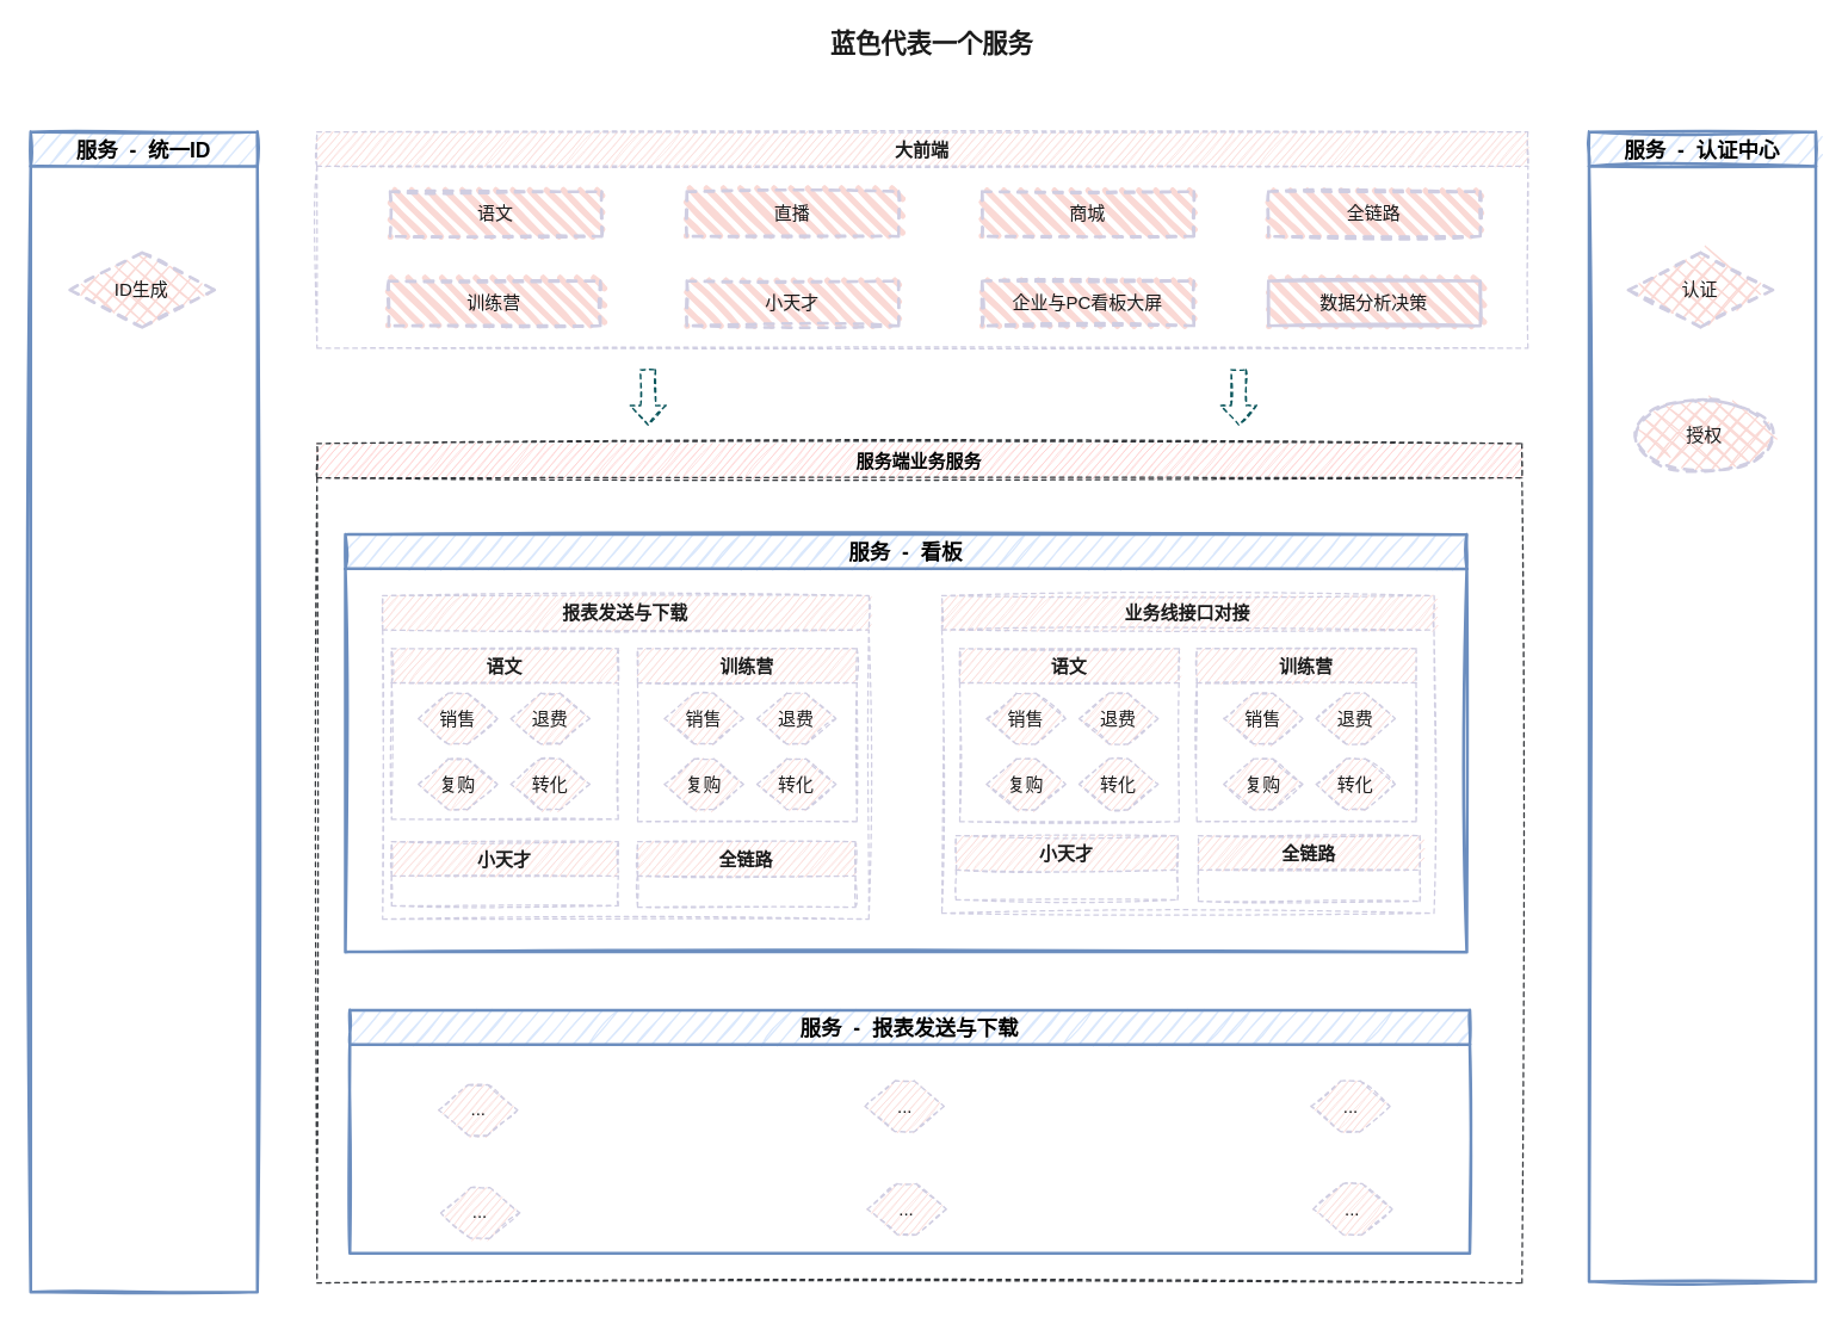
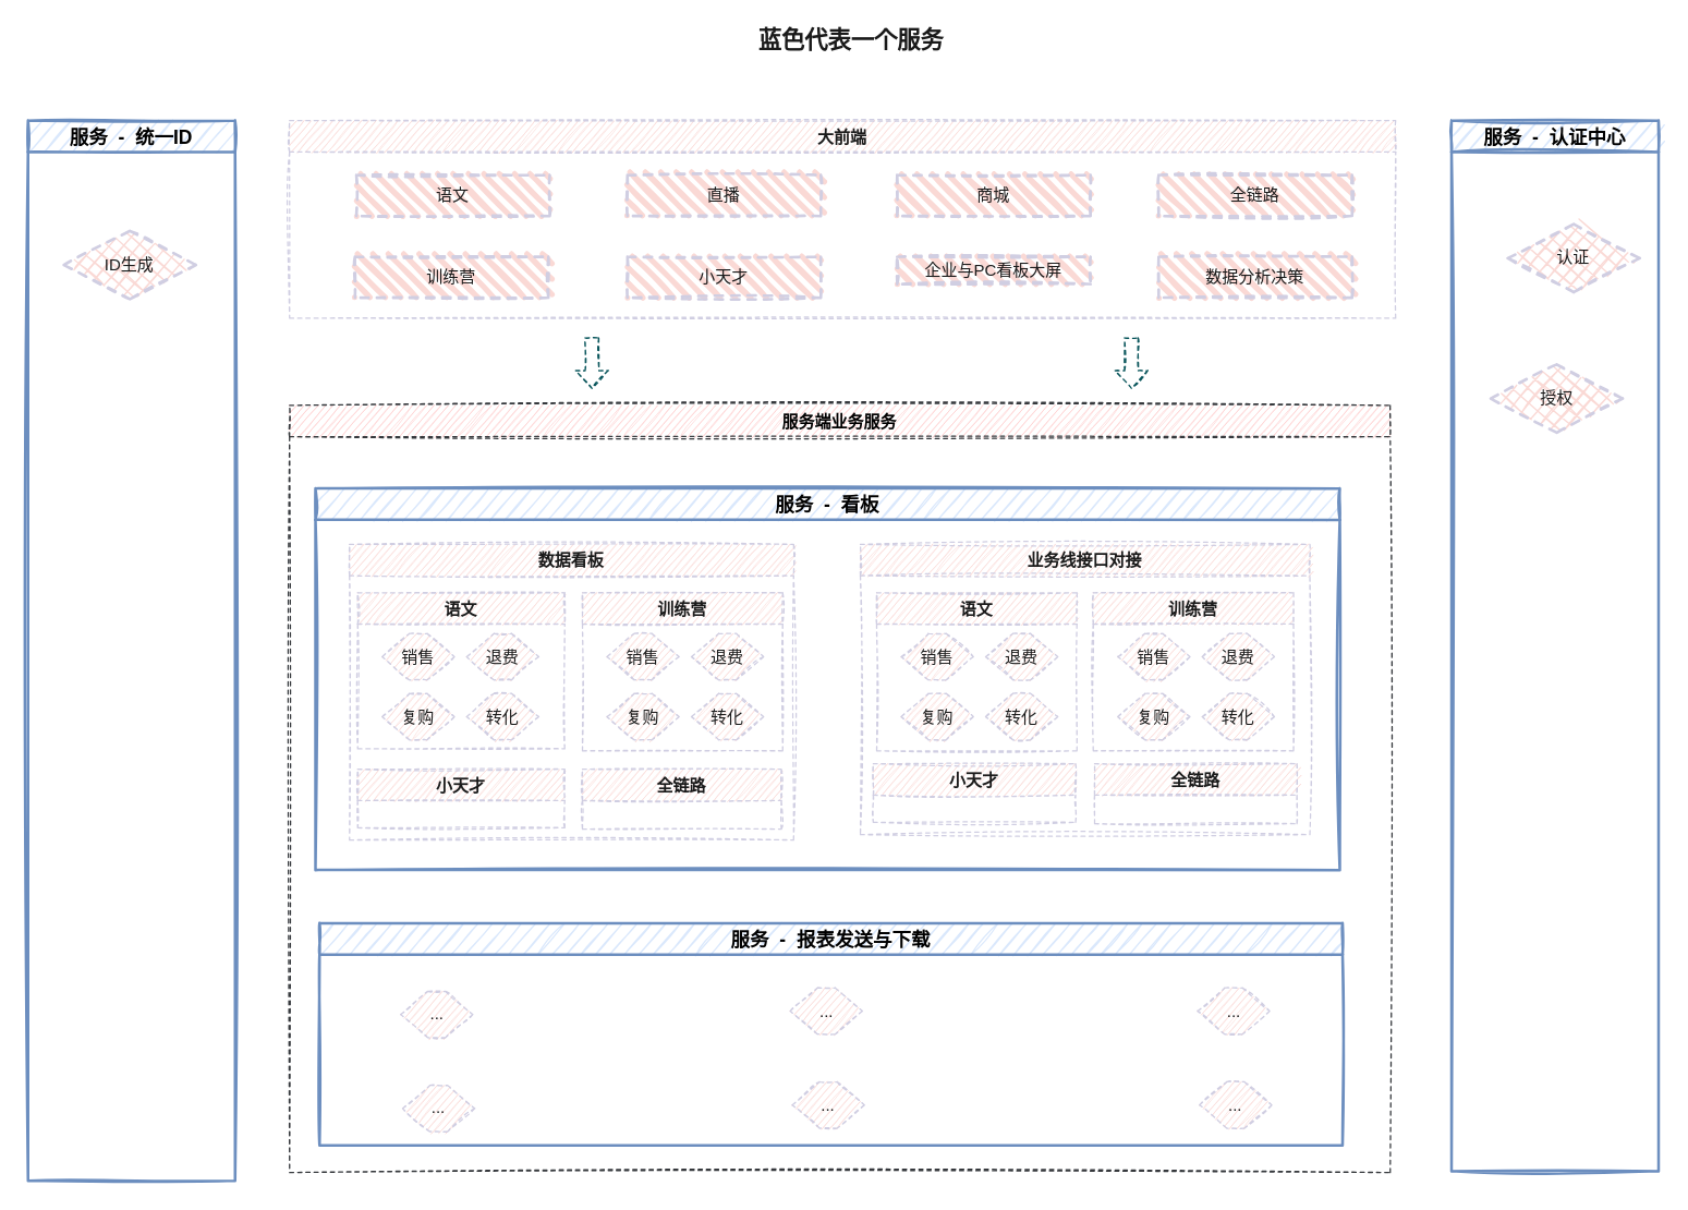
  <mxCell id="0" />
  <mxCell id="1" parent="0" />
  <mxCell id="2" value="服务  -  认证中心" style="swimlane;sketch=1;fontSize=14;fillColor=#dae8fc;strokeColor=#6c8ebf;strokeWidth=2;" vertex="1" parent="1"><mxGeometry x="1065" y="88" width="152" height="771" as="geometry" /></mxCell>
- <mxCell id="3" value="&lt;span&gt;认证&lt;/span&gt;" style="rhombus;whiteSpace=wrap;html=1;strokeWidth=2;fillWeight=-1;hachureGap=8;fillStyle=cross-hatch;sketch=1;rounded=0;fillColor=#FAD9D5;strokeColor=#D0CEE2;fontColor=#1A1A1A;dashed=1;" vertex="1" parent="2"><mxGeometry x="26.25" y="81" width="97" height="50" as="geometry" /></mxCell>
- <mxCell id="4" value="授权" style="ellipse;whiteSpace=wrap;html=1;strokeWidth=2;fillWeight=-1;hachureGap=8;fillStyle=cross-hatch;sketch=1;fillColor=#FAD9D5;strokeColor=#D0CEE2;fontColor=#1A1A1A;dashed=1;" vertex="1" parent="2"><mxGeometry x="28.75" y="179" width="97" height="50" as="geometry" /></mxCell>
+ <mxCell id="3" value="&lt;span&gt;认证&lt;/span&gt;" style="rhombus;whiteSpace=wrap;html=1;strokeWidth=2;fillWeight=-1;hachureGap=8;fillStyle=cross-hatch;sketch=1;rounded=0;fillColor=#FAD9D5;strokeColor=#D0CEE2;fontColor=#1A1A1A;dashed=1;" vertex="1" parent="2"><mxGeometry x="41.25" y="76" width="97" height="50" as="geometry" /></mxCell>
+ <mxCell id="4" value="授权" style="rhombus;whiteSpace=wrap;html=1;strokeWidth=2;fillWeight=-1;hachureGap=8;fillStyle=cross-hatch;sketch=1;rounded=0;fillColor=#FAD9D5;strokeColor=#D0CEE2;fontColor=#1A1A1A;dashed=1;" vertex="1" parent="2"><mxGeometry x="28.75" y="179" width="97" height="50" as="geometry" /></mxCell>
  <mxCell id="5" value="大前端" style="swimlane;sketch=1;fillColor=#FAD9D5;strokeColor=#D0CEE2;fontColor=#1A1A1A;dashed=1;" vertex="1" parent="1"><mxGeometry x="212" y="88" width="812" height="145" as="geometry" /></mxCell>
  <mxCell id="6" value="语文" style="whiteSpace=wrap;html=1;strokeWidth=2;fillWeight=4;hachureGap=8;hachureAngle=45;sketch=1;fillColor=#FAD9D5;strokeColor=#D0CEE2;fontColor=#1A1A1A;dashed=1;" vertex="1" parent="5"><mxGeometry x="49" y="40" width="142" height="30" as="geometry" /></mxCell>
  <mxCell id="7" value="直播" style="whiteSpace=wrap;html=1;strokeWidth=2;fillWeight=4;hachureGap=8;hachureAngle=45;fillStyle=auto;shadow=0;sketch=1;fillColor=#FAD9D5;strokeColor=#D0CEE2;fontColor=#1A1A1A;dashed=1;" vertex="1" parent="5"><mxGeometry x="248" y="40" width="142" height="30" as="geometry" /></mxCell>
  <mxCell id="8" value="商城" style="whiteSpace=wrap;html=1;strokeWidth=2;fillWeight=4;hachureGap=8;hachureAngle=45;sketch=1;fillColor=#FAD9D5;strokeColor=#D0CEE2;fontColor=#1A1A1A;dashed=1;" vertex="1" parent="5"><mxGeometry x="446" y="40" width="142" height="30" as="geometry" /></mxCell>
  <mxCell id="9" value="全链路" style="whiteSpace=wrap;html=1;strokeWidth=2;fillWeight=4;hachureGap=8;hachureAngle=45;sketch=1;fillColor=#FAD9D5;strokeColor=#D0CEE2;fontColor=#1A1A1A;dashed=1;" vertex="1" parent="5"><mxGeometry x="638" y="40" width="142" height="30" as="geometry" /></mxCell>
  <mxCell id="10" style="edgeStyle=orthogonalEdgeStyle;orthogonalLoop=1;jettySize=auto;html=1;exitX=0.5;exitY=1;exitDx=0;exitDy=0;sketch=1;strokeColor=#09555B;fontColor=#1A1A1A;dashed=1;" edge="1" parent="5" source="8" target="8"><mxGeometry relative="1" as="geometry" /></mxCell>
  <mxCell id="11" value="训练营" style="whiteSpace=wrap;html=1;strokeWidth=2;fillWeight=4;hachureGap=8;hachureAngle=45;sketch=1;fillColor=#FAD9D5;strokeColor=#D0CEE2;fontColor=#1A1A1A;dashed=1;" vertex="1" parent="5"><mxGeometry x="48" y="100" width="142" height="30" as="geometry" /></mxCell>
  <mxCell id="12" value="小天才" style="whiteSpace=wrap;html=1;strokeWidth=2;fillWeight=4;hachureGap=8;hachureAngle=45;fillStyle=auto;shadow=0;sketch=1;fillColor=#FAD9D5;strokeColor=#D0CEE2;fontColor=#1A1A1A;dashed=1;" vertex="1" parent="5"><mxGeometry x="248" y="100" width="142" height="30" as="geometry" /></mxCell>
- <mxCell id="13" value="企业与PC看板大屏" style="whiteSpace=wrap;html=1;strokeWidth=2;fillWeight=4;hachureGap=8;hachureAngle=45;fillStyle=auto;shadow=0;sketch=1;fillColor=#FAD9D5;strokeColor=#D0CEE2;fontColor=#1A1A1A;dashed=1;" vertex="1" parent="5"><mxGeometry x="446" y="100" width="142" height="30" as="geometry" /></mxCell>
- <mxCell id="14" value="数据分析决策" style="whiteSpace=wrap;html=1;strokeWidth=2;fillWeight=4;hachureGap=8;hachureAngle=45;fillStyle=auto;shadow=0;sketch=1;fillColor=#FAD9D5;strokeColor=#D0CEE2;fontColor=#1A1A1A;dashed=0;" vertex="1" parent="5"><mxGeometry x="638" y="100" width="142" height="30" as="geometry" /></mxCell>
+ <mxCell id="13" value="企业与PC看板大屏" style="whiteSpace=wrap;html=1;strokeWidth=2;fillWeight=4;hachureGap=8;hachureAngle=45;fillStyle=auto;shadow=0;sketch=1;fillColor=#FAD9D5;strokeColor=#D0CEE2;fontColor=#1A1A1A;dashed=1;" vertex="1" parent="5"><mxGeometry x="446" y="100" width="142" height="20" as="geometry" /></mxCell>
+ <mxCell id="14" value="数据分析决策" style="whiteSpace=wrap;html=1;strokeWidth=2;fillWeight=4;hachureGap=8;hachureAngle=45;fillStyle=auto;shadow=0;sketch=1;fillColor=#FAD9D5;strokeColor=#D0CEE2;fontColor=#1A1A1A;dashed=1;" vertex="1" parent="5"><mxGeometry x="638" y="100" width="142" height="30" as="geometry" /></mxCell>
  <mxCell id="15" value="" style="shape=flexArrow;endArrow=classic;html=1;sketch=1;endWidth=13;endSize=4;strokeColor=#09555B;fontColor=#1A1A1A;dashed=1;" edge="1" parent="1"><mxGeometry width="50" height="50" relative="1" as="geometry"><mxPoint x="434" y="247" as="sourcePoint" /><mxPoint x="434" y="285" as="targetPoint" /></mxGeometry></mxCell>
  <mxCell id="16" value="" style="shape=flexArrow;endArrow=classic;html=1;sketch=1;endWidth=13;endSize=4;strokeColor=#09555B;fontColor=#1A1A1A;dashed=1;" edge="1" parent="1"><mxGeometry width="50" height="50" relative="1" as="geometry"><mxPoint x="830" y="247" as="sourcePoint" /><mxPoint x="830" y="285" as="targetPoint" /></mxGeometry></mxCell>
  <mxCell id="17" value="服务  -  统一ID" style="swimlane;sketch=1;fontSize=14;fillColor=#dae8fc;strokeColor=#6c8ebf;strokeWidth=2;" vertex="1" parent="1"><mxGeometry x="20" y="88" width="152" height="778" as="geometry" /></mxCell>
  <mxCell id="18" value="ID生成" style="rhombus;whiteSpace=wrap;html=1;strokeWidth=2;fillWeight=-1;hachureGap=8;fillStyle=cross-hatch;sketch=1;rounded=0;fillColor=#FAD9D5;strokeColor=#D0CEE2;fontColor=#1A1A1A;dashed=1;" vertex="1" parent="17"><mxGeometry x="26.25" y="81" width="97" height="50" as="geometry" /></mxCell>
  <mxCell id="19" value="服务端业务服务" style="swimlane;sketch=1;fillColor=#ffcccc;strokeColor=#36393d;dashed=1;" vertex="1" parent="1"><mxGeometry x="212" y="297" width="808" height="563" as="geometry" /></mxCell>
  <mxCell id="20" value="服务  -  看板" style="swimlane;rounded=0;sketch=1;fontSize=14;fillStyle=auto;swimlaneFillColor=none;strokeColor=#6c8ebf;fillColor=#dae8fc;strokeWidth=2;" vertex="1" parent="19"><mxGeometry x="19" y="61" width="752" height="280" as="geometry" /></mxCell>
- <mxCell id="21" value="报表发送与下载" style="swimlane;rounded=0;sketch=1;startSize=23;fillColor=#FAD9D5;strokeColor=#D0CEE2;fontColor=#1A1A1A;dashed=1;" vertex="1" parent="20"><mxGeometry x="25" y="41" width="326" height="217" as="geometry" /></mxCell>
+ <mxCell id="21" value="数据看板" style="swimlane;rounded=0;sketch=1;startSize=23;fillColor=#FAD9D5;strokeColor=#D0CEE2;fontColor=#1A1A1A;dashed=1;" vertex="1" parent="20"><mxGeometry x="25" y="41" width="326" height="217" as="geometry" /></mxCell>
  <mxCell id="22" value="训练营" style="swimlane;sketch=1;fillColor=#FAD9D5;strokeColor=#D0CEE2;fontColor=#1A1A1A;dashed=1;" vertex="1" parent="21"><mxGeometry x="171" y="35.5" width="147" height="116" as="geometry" /></mxCell>
  <mxCell id="23" value="销售" style="shape=hexagon;perimeter=hexagonPerimeter2;whiteSpace=wrap;html=1;fixedSize=1;rounded=0;sketch=1;fillColor=#FAD9D5;strokeColor=#D0CEE2;fontColor=#1A1A1A;dashed=1;" vertex="1" parent="22"><mxGeometry x="18" y="30" width="53" height="34" as="geometry" /></mxCell>
  <mxCell id="24" value="复购" style="shape=hexagon;perimeter=hexagonPerimeter2;whiteSpace=wrap;html=1;fixedSize=1;rounded=0;sketch=1;fillColor=#FAD9D5;strokeColor=#D0CEE2;fontColor=#1A1A1A;dashed=1;" vertex="1" parent="22"><mxGeometry x="18" y="74" width="53" height="34" as="geometry" /></mxCell>
  <mxCell id="25" value="转化" style="shape=hexagon;perimeter=hexagonPerimeter2;whiteSpace=wrap;html=1;fixedSize=1;rounded=0;sketch=1;fillColor=#FAD9D5;strokeColor=#D0CEE2;fontColor=#1A1A1A;dashed=1;" vertex="1" parent="22"><mxGeometry x="80" y="74" width="53" height="34" as="geometry" /></mxCell>
  <mxCell id="26" value="退费" style="shape=hexagon;perimeter=hexagonPerimeter2;whiteSpace=wrap;html=1;fixedSize=1;rounded=0;sketch=1;fillColor=#FAD9D5;strokeColor=#D0CEE2;fontColor=#1A1A1A;dashed=1;" vertex="1" parent="22"><mxGeometry x="80" y="30" width="53" height="34" as="geometry" /></mxCell>
  <mxCell id="27" value="语文" style="swimlane;sketch=1;fillColor=#FAD9D5;strokeColor=#D0CEE2;fontColor=#1A1A1A;dashed=1;" vertex="1" parent="21"><mxGeometry x="6" y="35.5" width="152" height="114.5" as="geometry" /></mxCell>
  <mxCell id="28" value="销售" style="shape=hexagon;perimeter=hexagonPerimeter2;whiteSpace=wrap;html=1;fixedSize=1;rounded=0;sketch=1;fillColor=#FAD9D5;strokeColor=#D0CEE2;fontColor=#1A1A1A;dashed=1;" vertex="1" parent="27"><mxGeometry x="18" y="30" width="53" height="34" as="geometry" /></mxCell>
  <mxCell id="29" value="复购" style="shape=hexagon;perimeter=hexagonPerimeter2;whiteSpace=wrap;html=1;fixedSize=1;rounded=0;sketch=1;fillColor=#FAD9D5;strokeColor=#D0CEE2;fontColor=#1A1A1A;dashed=1;" vertex="1" parent="27"><mxGeometry x="18" y="74" width="53" height="34" as="geometry" /></mxCell>
  <mxCell id="30" value="转化" style="shape=hexagon;perimeter=hexagonPerimeter2;whiteSpace=wrap;html=1;fixedSize=1;rounded=0;sketch=1;fillColor=#FAD9D5;strokeColor=#D0CEE2;fontColor=#1A1A1A;dashed=1;" vertex="1" parent="27"><mxGeometry x="80" y="74" width="53" height="34" as="geometry" /></mxCell>
  <mxCell id="31" value="退费" style="shape=hexagon;perimeter=hexagonPerimeter2;whiteSpace=wrap;html=1;fixedSize=1;rounded=0;sketch=1;fillColor=#FAD9D5;strokeColor=#D0CEE2;fontColor=#1A1A1A;dashed=1;" vertex="1" parent="27"><mxGeometry x="80" y="30" width="53" height="34" as="geometry" /></mxCell>
  <mxCell id="32" value="小天才" style="swimlane;sketch=1;fillColor=#FAD9D5;strokeColor=#D0CEE2;fontColor=#1A1A1A;dashed=1;" vertex="1" parent="21"><mxGeometry x="6" y="165" width="152" height="43" as="geometry" /></mxCell>
  <mxCell id="33" value="全链路" style="swimlane;sketch=1;fillColor=#FAD9D5;strokeColor=#D0CEE2;fontColor=#1A1A1A;dashed=1;" vertex="1" parent="21"><mxGeometry x="171" y="165" width="146" height="44" as="geometry" /></mxCell>
  <mxCell id="34" value="业务线接口对接" style="swimlane;rounded=0;sketch=1;fillColor=#FAD9D5;strokeColor=#D0CEE2;fontColor=#1A1A1A;dashed=1;" vertex="1" parent="20"><mxGeometry x="400" y="41" width="330" height="213" as="geometry" /></mxCell>
  <mxCell id="35" value="训练营" style="swimlane;sketch=1;fillColor=#FAD9D5;strokeColor=#D0CEE2;fontColor=#1A1A1A;dashed=1;" vertex="1" parent="34"><mxGeometry x="171" y="35.5" width="147" height="116" as="geometry" /></mxCell>
  <mxCell id="36" value="销售" style="shape=hexagon;perimeter=hexagonPerimeter2;whiteSpace=wrap;html=1;fixedSize=1;rounded=0;sketch=1;fillColor=#FAD9D5;strokeColor=#D0CEE2;fontColor=#1A1A1A;dashed=1;" vertex="1" parent="35"><mxGeometry x="18" y="30" width="53" height="34" as="geometry" /></mxCell>
  <mxCell id="37" value="复购" style="shape=hexagon;perimeter=hexagonPerimeter2;whiteSpace=wrap;html=1;fixedSize=1;rounded=0;sketch=1;fillColor=#FAD9D5;strokeColor=#D0CEE2;fontColor=#1A1A1A;dashed=1;" vertex="1" parent="35"><mxGeometry x="18" y="74" width="53" height="34" as="geometry" /></mxCell>
  <mxCell id="38" value="转化" style="shape=hexagon;perimeter=hexagonPerimeter2;whiteSpace=wrap;html=1;fixedSize=1;rounded=0;sketch=1;fillColor=#FAD9D5;strokeColor=#D0CEE2;fontColor=#1A1A1A;dashed=1;" vertex="1" parent="35"><mxGeometry x="80" y="74" width="53" height="34" as="geometry" /></mxCell>
  <mxCell id="39" value="退费" style="shape=hexagon;perimeter=hexagonPerimeter2;whiteSpace=wrap;html=1;fixedSize=1;rounded=0;sketch=1;fillColor=#FAD9D5;strokeColor=#D0CEE2;fontColor=#1A1A1A;dashed=1;" vertex="1" parent="35"><mxGeometry x="80" y="30" width="53" height="34" as="geometry" /></mxCell>
  <mxCell id="40" value="语文" style="swimlane;sketch=1;fillColor=#FAD9D5;strokeColor=#D0CEE2;fontColor=#1A1A1A;dashed=1;" vertex="1" parent="34"><mxGeometry x="12" y="35.5" width="147" height="116" as="geometry" /></mxCell>
  <mxCell id="41" value="销售" style="shape=hexagon;perimeter=hexagonPerimeter2;whiteSpace=wrap;html=1;fixedSize=1;rounded=0;sketch=1;fillColor=#FAD9D5;strokeColor=#D0CEE2;fontColor=#1A1A1A;dashed=1;" vertex="1" parent="40"><mxGeometry x="18" y="30" width="53" height="34" as="geometry" /></mxCell>
  <mxCell id="42" value="复购" style="shape=hexagon;perimeter=hexagonPerimeter2;whiteSpace=wrap;html=1;fixedSize=1;rounded=0;sketch=1;fillColor=#FAD9D5;strokeColor=#D0CEE2;fontColor=#1A1A1A;dashed=1;" vertex="1" parent="40"><mxGeometry x="18" y="74" width="53" height="34" as="geometry" /></mxCell>
  <mxCell id="43" value="转化" style="shape=hexagon;perimeter=hexagonPerimeter2;whiteSpace=wrap;html=1;fixedSize=1;rounded=0;sketch=1;fillColor=#FAD9D5;strokeColor=#D0CEE2;fontColor=#1A1A1A;dashed=1;" vertex="1" parent="40"><mxGeometry x="80" y="74" width="53" height="34" as="geometry" /></mxCell>
  <mxCell id="44" value="退费" style="shape=hexagon;perimeter=hexagonPerimeter2;whiteSpace=wrap;html=1;fixedSize=1;rounded=0;sketch=1;fillColor=#FAD9D5;strokeColor=#D0CEE2;fontColor=#1A1A1A;dashed=1;" vertex="1" parent="40"><mxGeometry x="80" y="30" width="53" height="34" as="geometry" /></mxCell>
  <mxCell id="45" value="小天才" style="swimlane;sketch=1;fillColor=#FAD9D5;strokeColor=#D0CEE2;fontColor=#1A1A1A;dashed=1;" vertex="1" parent="34"><mxGeometry x="9.5" y="161" width="148.5" height="43" as="geometry" /></mxCell>
  <mxCell id="46" value="全链路" style="swimlane;sketch=1;fillColor=#FAD9D5;strokeColor=#D0CEE2;fontColor=#1A1A1A;dashed=1;" vertex="1" parent="34"><mxGeometry x="172" y="161" width="148.5" height="44" as="geometry" /></mxCell>
  <mxCell id="47" value="服务  -  报表发送与下载" style="swimlane;rounded=0;sketch=1;fontSize=14;spacing=2;spacingTop=0;spacingBottom=0;fillStyle=auto;fillColor=#dae8fc;strokeColor=#6c8ebf;strokeWidth=2;" vertex="1" parent="19"><mxGeometry x="22" y="380" width="751" height="163" as="geometry" /></mxCell>
  <mxCell id="48" value="..." style="shape=hexagon;perimeter=hexagonPerimeter2;whiteSpace=wrap;html=1;fixedSize=1;rounded=0;sketch=1;fillColor=#FAD9D5;strokeColor=#D0CEE2;fontColor=#1A1A1A;dashed=1;" vertex="1" parent="47"><mxGeometry x="61" y="119" width="53" height="34" as="geometry" /></mxCell>
  <mxCell id="49" value="..." style="shape=hexagon;perimeter=hexagonPerimeter2;whiteSpace=wrap;html=1;fixedSize=1;rounded=0;sketch=1;fillColor=#FAD9D5;strokeColor=#D0CEE2;fontColor=#1A1A1A;dashed=1;" vertex="1" parent="47"><mxGeometry x="347" y="116.5" width="53" height="34" as="geometry" /></mxCell>
  <mxCell id="50" value="..." style="shape=hexagon;perimeter=hexagonPerimeter2;whiteSpace=wrap;html=1;fixedSize=1;rounded=0;sketch=1;fillColor=#FAD9D5;strokeColor=#D0CEE2;fontColor=#1A1A1A;dashed=1;" vertex="1" parent="47"><mxGeometry x="646" y="116.5" width="53" height="34" as="geometry" /></mxCell>
  <mxCell id="51" value="..." style="shape=hexagon;perimeter=hexagonPerimeter2;whiteSpace=wrap;html=1;fixedSize=1;rounded=0;sketch=1;fillColor=#FAD9D5;strokeColor=#D0CEE2;fontColor=#1A1A1A;dashed=1;" vertex="1" parent="47"><mxGeometry x="59.5" y="50" width="53" height="34" as="geometry" /></mxCell>
  <mxCell id="52" value="..." style="shape=hexagon;perimeter=hexagonPerimeter2;whiteSpace=wrap;html=1;fixedSize=1;rounded=0;sketch=1;fillColor=#FAD9D5;strokeColor=#D0CEE2;fontColor=#1A1A1A;dashed=1;" vertex="1" parent="47"><mxGeometry x="345.5" y="47.5" width="53" height="34" as="geometry" /></mxCell>
  <mxCell id="53" value="..." style="shape=hexagon;perimeter=hexagonPerimeter2;whiteSpace=wrap;html=1;fixedSize=1;rounded=0;sketch=1;fillColor=#FAD9D5;strokeColor=#D0CEE2;fontColor=#1A1A1A;dashed=1;" vertex="1" parent="47"><mxGeometry x="644.5" y="47.5" width="53" height="34" as="geometry" /></mxCell>
  <mxCell id="54" value="蓝色代表一个服务" style="text;html=1;strokeColor=none;fillColor=none;align=center;verticalAlign=middle;whiteSpace=wrap;rounded=0;sketch=1;fontSize=17;fontStyle=1;fontColor=#1A1A1A;dashed=1;" vertex="1" parent="1"><mxGeometry x="475" y="20" width="299" height="19" as="geometry" /></mxCell>
